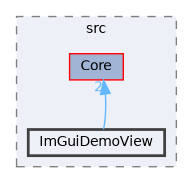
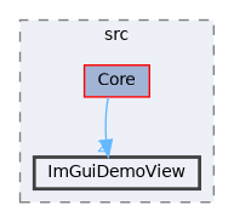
  digraph {
    compound=true
    node [fontname=Helvetica fontsize=10 shape=box]
    n1 [color=red fillcolor="#a2b4d6" height=0.2 label=Core style=filled width=0.4]
    n2 [color=grey25 fillcolor="#edf0f7" height=0.2 label=ImGuiDemoView style="filled,bold" width=0.4]
    subgraph cluster_1 {
      bgcolor="#edf0f7"
      fontname=Helvetica
      fontsize=10
      label=src
      pencolor=grey50
      style="filled,dashed"
      n1
      n2
    }
-   n2 -> n1 [color=steelblue1 fontcolor=steelblue1 fontname=Helvetica fontsize=10 headlabel=2 labeldistance=1.5 labelfontname=Helvetica labelfontsize=10]
+   n1 -> n2 [color=steelblue1 fontcolor=steelblue1 fontname=Helvetica fontsize=10 headlabel=2 labeldistance=1.5 labelfontname=Helvetica labelfontsize=10]
  }
